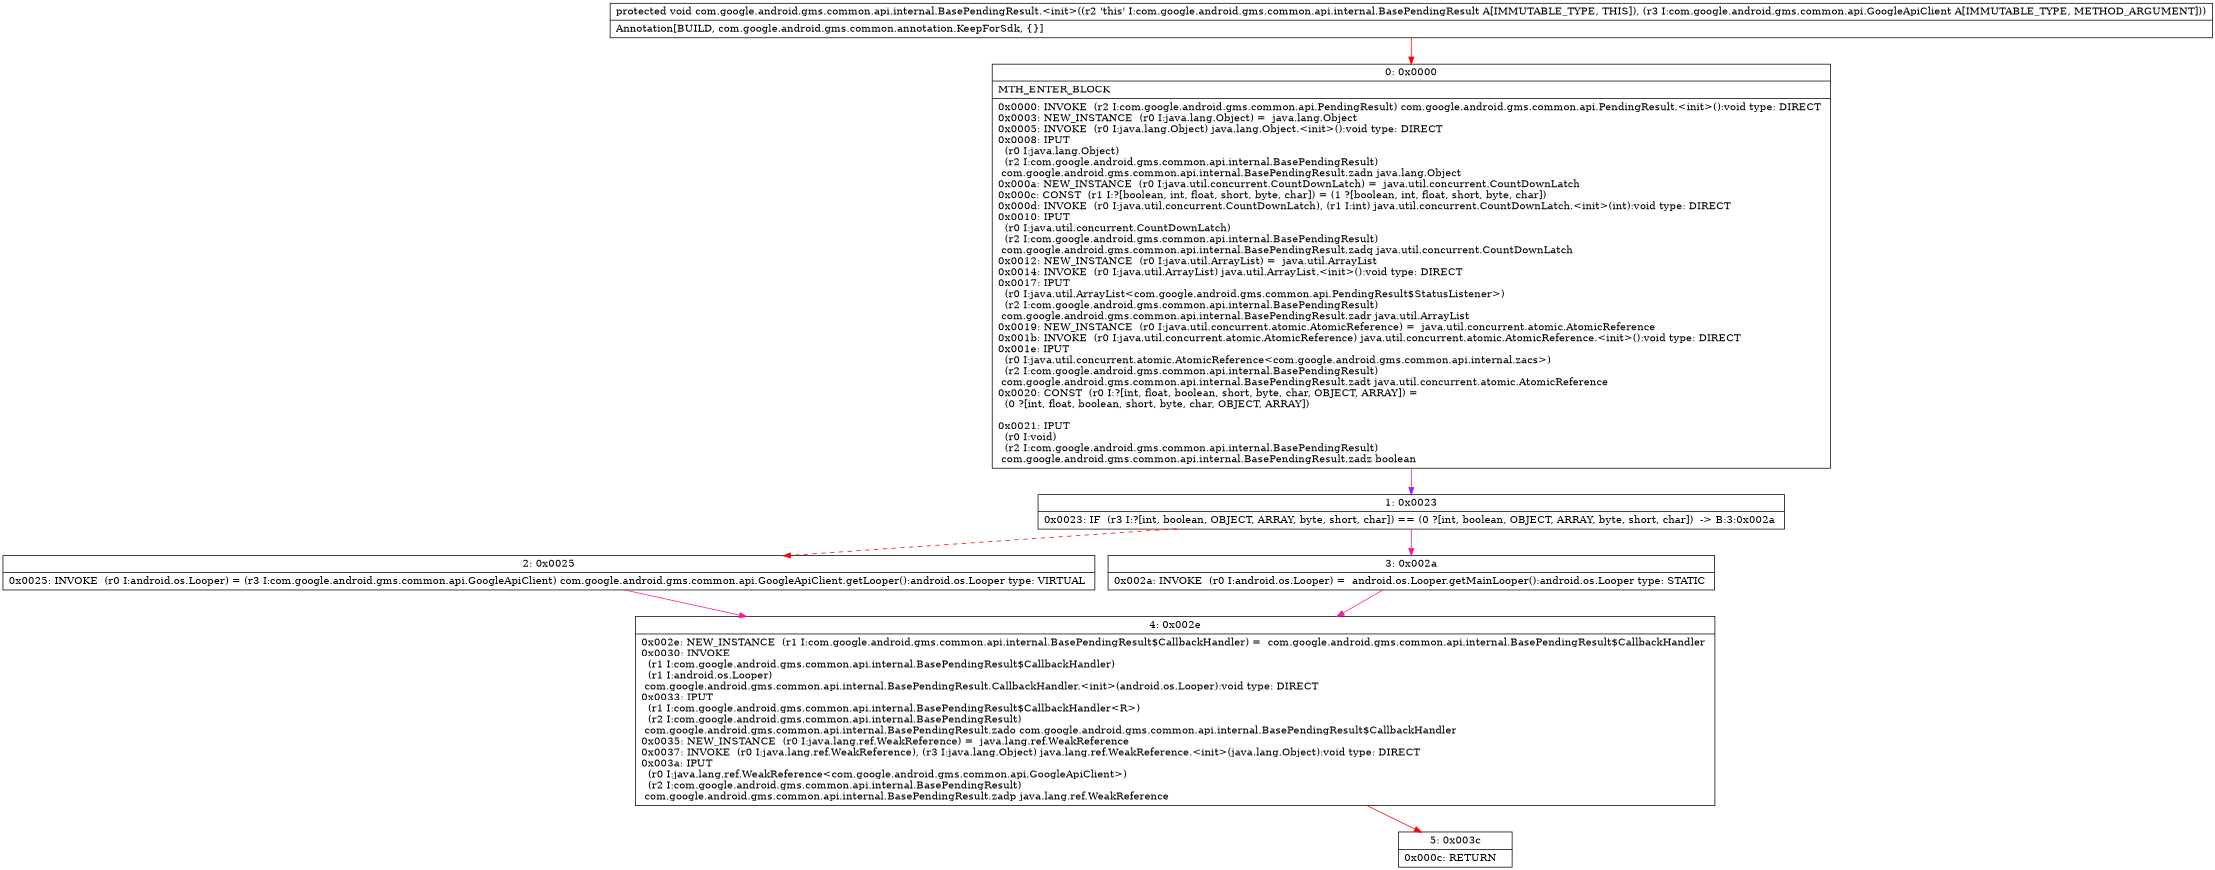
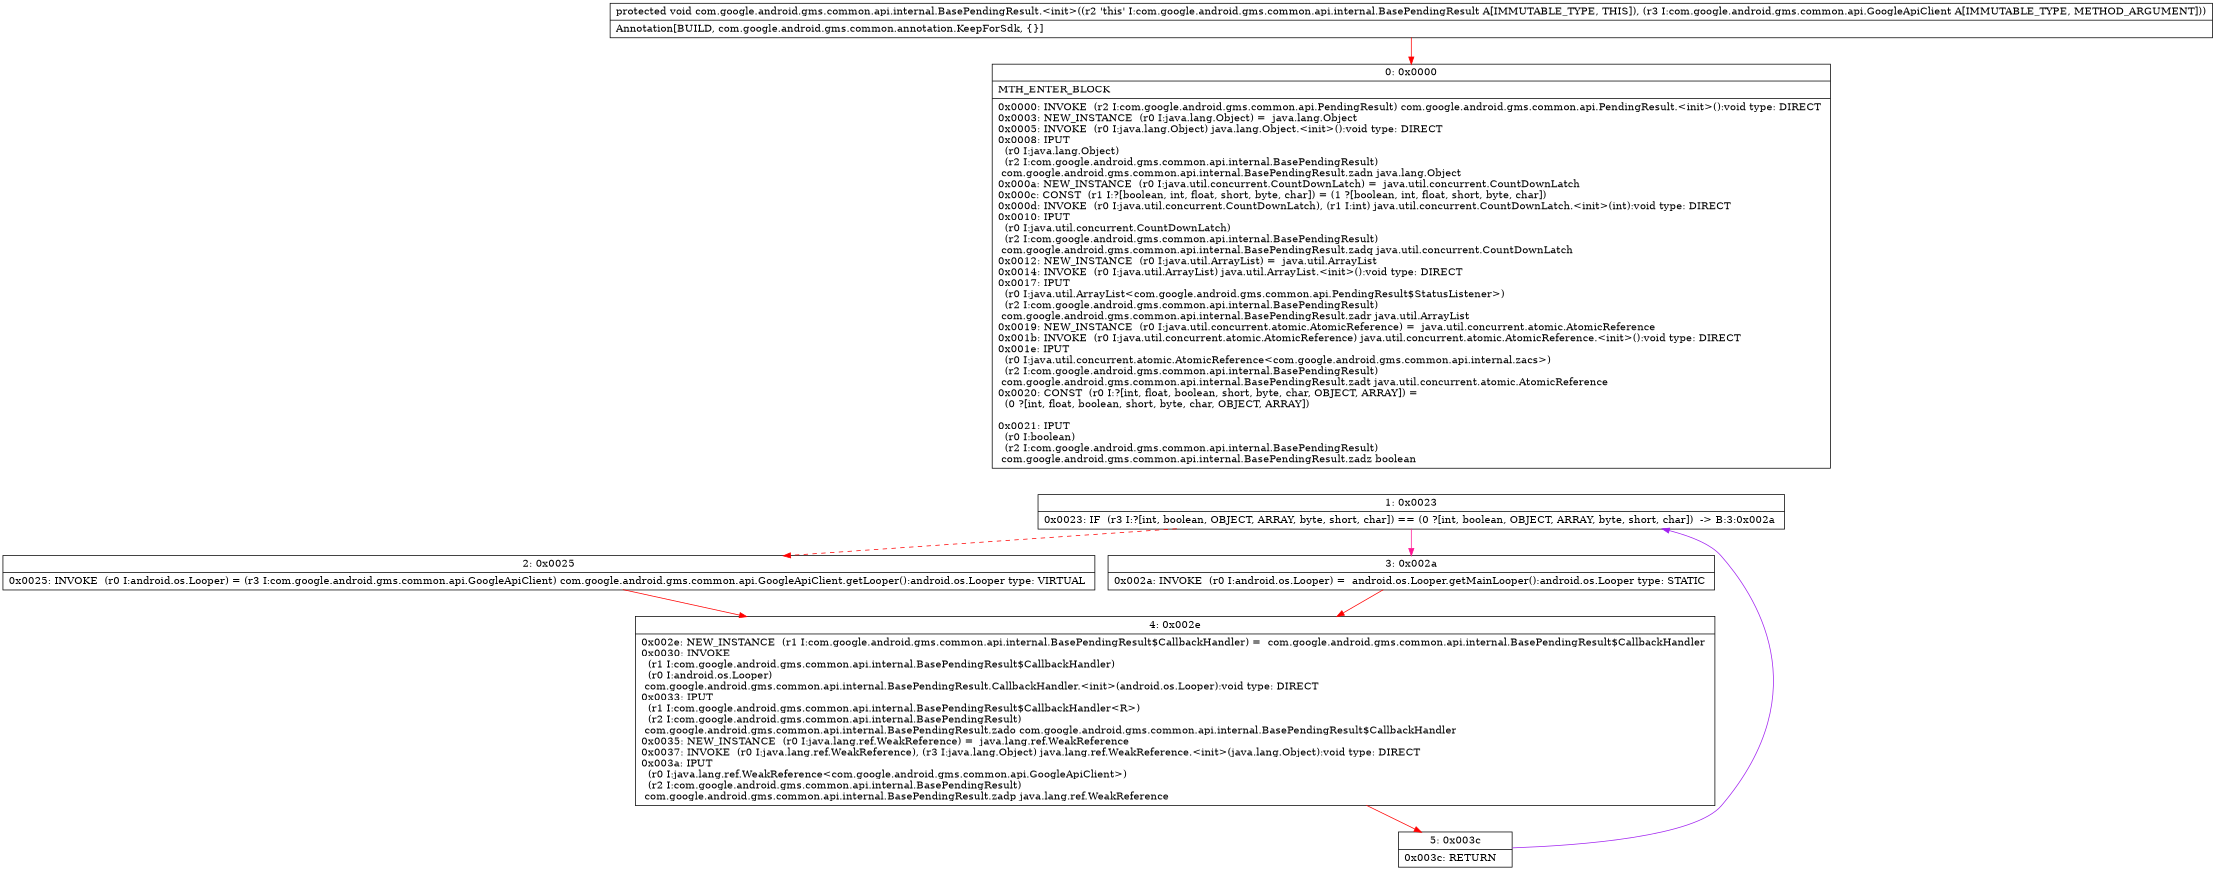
  digraph {
    node [shape=record]
    edge [color=red]
-   n1 [label="{0\:\ 0x0000|MTH_ENTER_BLOCK\l|0x0000: INVOKE  (r2 I:com.google.android.gms.common.api.PendingResult) com.google.android.gms.common.api.PendingResult.\<init\>():void type: DIRECT \l0x0003: NEW_INSTANCE  (r0 I:java.lang.Object) =  java.lang.Object \l0x0005: INVOKE  (r0 I:java.lang.Object) java.lang.Object.\<init\>():void type: DIRECT \l0x0008: IPUT  \l  (r0 I:java.lang.Object)\l  (r2 I:com.google.android.gms.common.api.internal.BasePendingResult)\l com.google.android.gms.common.api.internal.BasePendingResult.zadn java.lang.Object \l0x000a: NEW_INSTANCE  (r0 I:java.util.concurrent.CountDownLatch) =  java.util.concurrent.CountDownLatch \l0x000c: CONST  (r1 I:?[boolean, int, float, short, byte, char]) = (1 ?[boolean, int, float, short, byte, char]) \l0x000d: INVOKE  (r0 I:java.util.concurrent.CountDownLatch), (r1 I:int) java.util.concurrent.CountDownLatch.\<init\>(int):void type: DIRECT \l0x0010: IPUT  \l  (r0 I:java.util.concurrent.CountDownLatch)\l  (r2 I:com.google.android.gms.common.api.internal.BasePendingResult)\l com.google.android.gms.common.api.internal.BasePendingResult.zadq java.util.concurrent.CountDownLatch \l0x0012: NEW_INSTANCE  (r0 I:java.util.ArrayList) =  java.util.ArrayList \l0x0014: INVOKE  (r0 I:java.util.ArrayList) java.util.ArrayList.\<init\>():void type: DIRECT \l0x0017: IPUT  \l  (r0 I:java.util.ArrayList\<com.google.android.gms.common.api.PendingResult$StatusListener\>)\l  (r2 I:com.google.android.gms.common.api.internal.BasePendingResult)\l com.google.android.gms.common.api.internal.BasePendingResult.zadr java.util.ArrayList \l0x0019: NEW_INSTANCE  (r0 I:java.util.concurrent.atomic.AtomicReference) =  java.util.concurrent.atomic.AtomicReference \l0x001b: INVOKE  (r0 I:java.util.concurrent.atomic.AtomicReference) java.util.concurrent.atomic.AtomicReference.\<init\>():void type: DIRECT \l0x001e: IPUT  \l  (r0 I:java.util.concurrent.atomic.AtomicReference\<com.google.android.gms.common.api.internal.zacs\>)\l  (r2 I:com.google.android.gms.common.api.internal.BasePendingResult)\l com.google.android.gms.common.api.internal.BasePendingResult.zadt java.util.concurrent.atomic.AtomicReference \l0x0020: CONST  (r0 I:?[int, float, boolean, short, byte, char, OBJECT, ARRAY]) = \l  (0 ?[int, float, boolean, short, byte, char, OBJECT, ARRAY])\l \l0x0021: IPUT  \l  (r0 I:void)\l  (r2 I:com.google.android.gms.common.api.internal.BasePendingResult)\l com.google.android.gms.common.api.internal.BasePendingResult.zadz boolean \l}"]
+   n1 [label="{0\:\ 0x0000|MTH_ENTER_BLOCK\l|0x0000: INVOKE  (r2 I:com.google.android.gms.common.api.PendingResult) com.google.android.gms.common.api.PendingResult.\<init\>():void type: DIRECT \l0x0003: NEW_INSTANCE  (r0 I:java.lang.Object) =  java.lang.Object \l0x0005: INVOKE  (r0 I:java.lang.Object) java.lang.Object.\<init\>():void type: DIRECT \l0x0008: IPUT  \l  (r0 I:java.lang.Object)\l  (r2 I:com.google.android.gms.common.api.internal.BasePendingResult)\l com.google.android.gms.common.api.internal.BasePendingResult.zadn java.lang.Object \l0x000a: NEW_INSTANCE  (r0 I:java.util.concurrent.CountDownLatch) =  java.util.concurrent.CountDownLatch \l0x000c: CONST  (r1 I:?[boolean, int, float, short, byte, char]) = (1 ?[boolean, int, float, short, byte, char]) \l0x000d: INVOKE  (r0 I:java.util.concurrent.CountDownLatch), (r1 I:int) java.util.concurrent.CountDownLatch.\<init\>(int):void type: DIRECT \l0x0010: IPUT  \l  (r0 I:java.util.concurrent.CountDownLatch)\l  (r2 I:com.google.android.gms.common.api.internal.BasePendingResult)\l com.google.android.gms.common.api.internal.BasePendingResult.zadq java.util.concurrent.CountDownLatch \l0x0012: NEW_INSTANCE  (r0 I:java.util.ArrayList) =  java.util.ArrayList \l0x0014: INVOKE  (r0 I:java.util.ArrayList) java.util.ArrayList.\<init\>():void type: DIRECT \l0x0017: IPUT  \l  (r0 I:java.util.ArrayList\<com.google.android.gms.common.api.PendingResult$StatusListener\>)\l  (r2 I:com.google.android.gms.common.api.internal.BasePendingResult)\l com.google.android.gms.common.api.internal.BasePendingResult.zadr java.util.ArrayList \l0x0019: NEW_INSTANCE  (r0 I:java.util.concurrent.atomic.AtomicReference) =  java.util.concurrent.atomic.AtomicReference \l0x001b: INVOKE  (r0 I:java.util.concurrent.atomic.AtomicReference) java.util.concurrent.atomic.AtomicReference.\<init\>():void type: DIRECT \l0x001e: IPUT  \l  (r0 I:java.util.concurrent.atomic.AtomicReference\<com.google.android.gms.common.api.internal.zacs\>)\l  (r2 I:com.google.android.gms.common.api.internal.BasePendingResult)\l com.google.android.gms.common.api.internal.BasePendingResult.zadt java.util.concurrent.atomic.AtomicReference \l0x0020: CONST  (r0 I:?[int, float, boolean, short, byte, char, OBJECT, ARRAY]) = \l  (0 ?[int, float, boolean, short, byte, char, OBJECT, ARRAY])\l \l0x0021: IPUT  \l  (r0 I:boolean)\l  (r2 I:com.google.android.gms.common.api.internal.BasePendingResult)\l com.google.android.gms.common.api.internal.BasePendingResult.zadz boolean \l}"]
    n2 [label="{1\:\ 0x0023|0x0023: IF  (r3 I:?[int, boolean, OBJECT, ARRAY, byte, short, char]) == (0 ?[int, boolean, OBJECT, ARRAY, byte, short, char])  \-\> B:3:0x002a \l}"]
    n3 [label="{2\:\ 0x0025|0x0025: INVOKE  (r0 I:android.os.Looper) = (r3 I:com.google.android.gms.common.api.GoogleApiClient) com.google.android.gms.common.api.GoogleApiClient.getLooper():android.os.Looper type: VIRTUAL \l}"]
    n4 [label="{3\:\ 0x002a|0x002a: INVOKE  (r0 I:android.os.Looper) =  android.os.Looper.getMainLooper():android.os.Looper type: STATIC \l}"]
-   n5 [label="{4\:\ 0x002e|0x002e: NEW_INSTANCE  (r1 I:com.google.android.gms.common.api.internal.BasePendingResult$CallbackHandler) =  com.google.android.gms.common.api.internal.BasePendingResult$CallbackHandler \l0x0030: INVOKE  \l  (r1 I:com.google.android.gms.common.api.internal.BasePendingResult$CallbackHandler)\l  (r1 I:android.os.Looper)\l com.google.android.gms.common.api.internal.BasePendingResult.CallbackHandler.\<init\>(android.os.Looper):void type: DIRECT \l0x0033: IPUT  \l  (r1 I:com.google.android.gms.common.api.internal.BasePendingResult$CallbackHandler\<R\>)\l  (r2 I:com.google.android.gms.common.api.internal.BasePendingResult)\l com.google.android.gms.common.api.internal.BasePendingResult.zado com.google.android.gms.common.api.internal.BasePendingResult$CallbackHandler \l0x0035: NEW_INSTANCE  (r0 I:java.lang.ref.WeakReference) =  java.lang.ref.WeakReference \l0x0037: INVOKE  (r0 I:java.lang.ref.WeakReference), (r3 I:java.lang.Object) java.lang.ref.WeakReference.\<init\>(java.lang.Object):void type: DIRECT \l0x003a: IPUT  \l  (r0 I:java.lang.ref.WeakReference\<com.google.android.gms.common.api.GoogleApiClient\>)\l  (r2 I:com.google.android.gms.common.api.internal.BasePendingResult)\l com.google.android.gms.common.api.internal.BasePendingResult.zadp java.lang.ref.WeakReference \l}"]
-   n6 [label="{5\:\ 0x003c|0x000c: RETURN   \l}"]
+   n5 [label="{4\:\ 0x002e|0x002e: NEW_INSTANCE  (r1 I:com.google.android.gms.common.api.internal.BasePendingResult$CallbackHandler) =  com.google.android.gms.common.api.internal.BasePendingResult$CallbackHandler \l0x0030: INVOKE  \l  (r1 I:com.google.android.gms.common.api.internal.BasePendingResult$CallbackHandler)\l  (r0 I:android.os.Looper)\l com.google.android.gms.common.api.internal.BasePendingResult.CallbackHandler.\<init\>(android.os.Looper):void type: DIRECT \l0x0033: IPUT  \l  (r1 I:com.google.android.gms.common.api.internal.BasePendingResult$CallbackHandler\<R\>)\l  (r2 I:com.google.android.gms.common.api.internal.BasePendingResult)\l com.google.android.gms.common.api.internal.BasePendingResult.zado com.google.android.gms.common.api.internal.BasePendingResult$CallbackHandler \l0x0035: NEW_INSTANCE  (r0 I:java.lang.ref.WeakReference) =  java.lang.ref.WeakReference \l0x0037: INVOKE  (r0 I:java.lang.ref.WeakReference), (r3 I:java.lang.Object) java.lang.ref.WeakReference.\<init\>(java.lang.Object):void type: DIRECT \l0x003a: IPUT  \l  (r0 I:java.lang.ref.WeakReference\<com.google.android.gms.common.api.GoogleApiClient\>)\l  (r2 I:com.google.android.gms.common.api.internal.BasePendingResult)\l com.google.android.gms.common.api.internal.BasePendingResult.zadp java.lang.ref.WeakReference \l}"]
+   n6 [label="{5\:\ 0x003c|0x003c: RETURN   \l}"]
    n7 [label="{protected void com.google.android.gms.common.api.internal.BasePendingResult.\<init\>((r2 'this' I:com.google.android.gms.common.api.internal.BasePendingResult A[IMMUTABLE_TYPE, THIS]), (r3 I:com.google.android.gms.common.api.GoogleApiClient A[IMMUTABLE_TYPE, METHOD_ARGUMENT]))  | Annotation[BUILD, com.google.android.gms.common.annotation.KeepForSdk, \{\}]\l}"]
-   n1 -> n2 [color=purple]
+   n6 -> n2 [color=purple]
    n2 -> n3 [style=dashed]
    n2 -> n4 [color=deeppink]
-   n3 -> n5 [color=deeppink]
-   n4 -> n5 [color=deeppink]
+   n3 -> n5
+   n4 -> n5
    n5 -> n6
    n7 -> n1
  }
